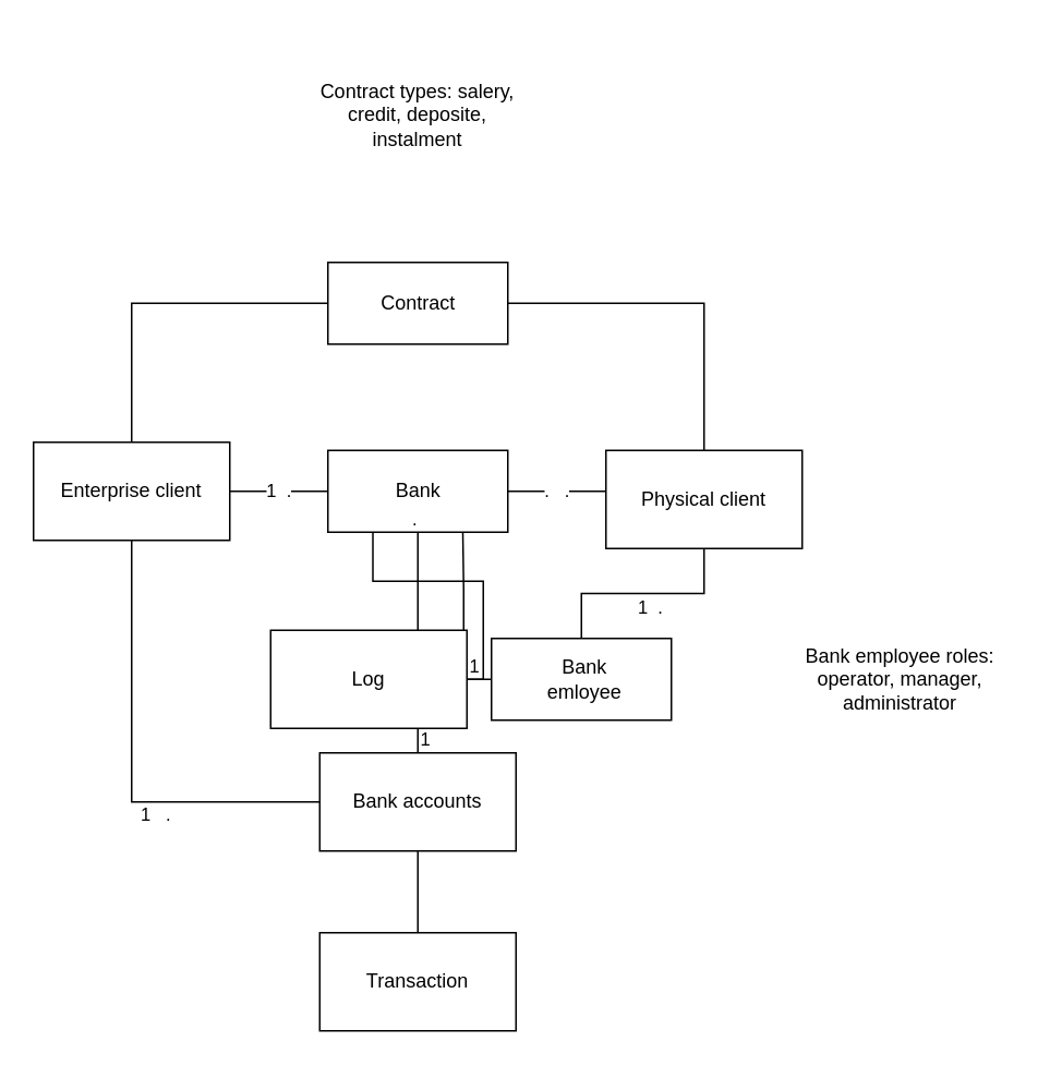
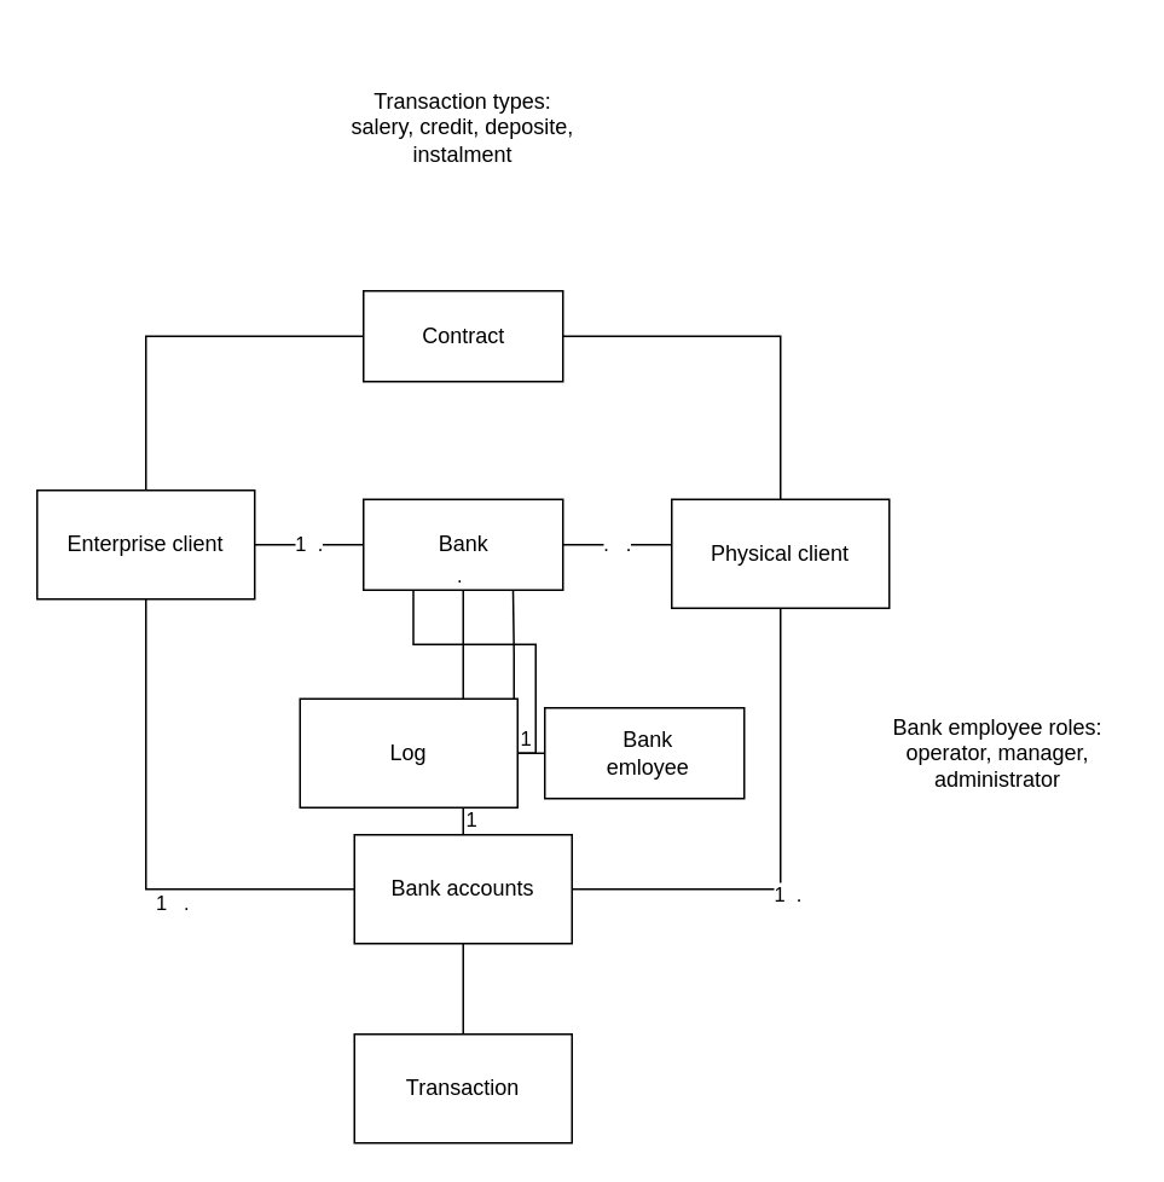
  <mxCell id="0" />
  <mxCell id="1" parent="0" />
  <mxCell id="2" value="Enterprise client" style="rounded=0;whiteSpace=wrap;html=1;" parent="1" vertex="1"><mxGeometry x="20" y="270" width="120" height="60" as="geometry" /></mxCell>
  <mxCell id="3" value="Bank accounts" style="rounded=0;whiteSpace=wrap;html=1;" parent="1" vertex="1"><mxGeometry x="195" y="460" width="120" height="60" as="geometry" /></mxCell>
  <mxCell id="4" value="1&amp;nbsp; ." style="endArrow=none;html=1;rounded=0;exitX=1;exitY=0.5;exitDx=0;exitDy=0;entryX=0;entryY=0.5;entryDx=0;entryDy=0;" parent="1" source="2" target="7" edge="1"><mxGeometry width="50" height="50" relative="1" as="geometry"><mxPoint x="420" y="735" as="sourcePoint" /><mxPoint x="190" y="205" as="targetPoint" /></mxGeometry></mxCell>
  <mxCell id="5" value="Physical client" style="rounded=0;whiteSpace=wrap;html=1;" parent="1" vertex="1"><mxGeometry x="370" y="275" width="120" height="60" as="geometry" /></mxCell>
  <mxCell id="6" value=".&amp;nbsp; &amp;nbsp;." style="endArrow=none;html=1;rounded=0;exitX=1;exitY=0.5;exitDx=0;exitDy=0;" parent="1" source="7" edge="1"><mxGeometry width="50" height="50" relative="1" as="geometry"><mxPoint x="250" y="335" as="sourcePoint" /><mxPoint x="370" y="300" as="targetPoint" /></mxGeometry></mxCell>
  <mxCell id="7" value="Bank" style="html=1;" parent="1" vertex="1"><mxGeometry x="200" y="275" width="110" height="50" as="geometry" /></mxCell>
  <mxCell id="8" value="" style="endArrow=none;html=1;edgeStyle=orthogonalEdgeStyle;rounded=0;exitX=0.5;exitY=0;exitDx=0;exitDy=0;" parent="1" source="3" target="7" edge="1"><mxGeometry relative="1" as="geometry"><mxPoint x="360" y="505" as="sourcePoint" /><mxPoint x="520" y="505" as="targetPoint" /></mxGeometry></mxCell>
  <mxCell id="9" value="1" style="edgeLabel;resizable=0;html=1;align=left;verticalAlign=bottom;" parent="8" connectable="0" vertex="1"><mxGeometry x="-1" relative="1" as="geometry" /></mxCell>
  <mxCell id="10" value="." style="edgeLabel;resizable=0;html=1;align=right;verticalAlign=bottom;" parent="8" connectable="0" vertex="1"><mxGeometry x="1" relative="1" as="geometry" /></mxCell>
- <mxCell id="11" value="1&amp;nbsp; ." style="endArrow=none;endFill=0;html=1;edgeStyle=orthogonalEdgeStyle;align=left;verticalAlign=top;rounded=0;exitX=0.5;exitY=1;exitDx=0;exitDy=0;" parent="1" source="5" target="13" edge="1"><mxGeometry x="0.073" y="-5" relative="1" as="geometry"><mxPoint x="460" y="490" as="sourcePoint" /><mxPoint x="370" y="500" as="targetPoint" /><mxPoint as="offset" /></mxGeometry></mxCell>
+ <mxCell id="11" value="1&amp;nbsp; ." style="endArrow=none;endFill=0;html=1;edgeStyle=orthogonalEdgeStyle;align=left;verticalAlign=top;rounded=0;entryX=1;entryY=0.5;entryDx=0;entryDy=0;exitX=0.5;exitY=1;exitDx=0;exitDy=0;" parent="1" source="5" target="3" edge="1"><mxGeometry x="0.073" y="-5" relative="1" as="geometry"><mxPoint x="460" y="490" as="sourcePoint" /><mxPoint x="370" y="500" as="targetPoint" /><mxPoint as="offset" /></mxGeometry></mxCell>
  <mxCell id="12" value="1&amp;nbsp; &amp;nbsp;." style="endArrow=none;endFill=0;html=1;edgeStyle=orthogonalEdgeStyle;align=left;verticalAlign=top;rounded=0;exitX=0.5;exitY=1;exitDx=0;exitDy=0;entryX=0;entryY=0.5;entryDx=0;entryDy=0;" parent="1" source="2" target="3" edge="1"><mxGeometry x="0.191" y="5" relative="1" as="geometry"><mxPoint x="200" y="440" as="sourcePoint" /><mxPoint x="360" y="440" as="targetPoint" /><mxPoint as="offset" /></mxGeometry></mxCell>
  <mxCell id="13" value="&amp;nbsp;Bank&lt;br&gt;&amp;nbsp;emloyee" style="html=1;" parent="1" vertex="1"><mxGeometry x="300" y="390" width="110" height="50" as="geometry" /></mxCell>
  <mxCell id="14" value="Contract" style="html=1;" parent="1" vertex="1"><mxGeometry x="200" y="160" width="110" height="50" as="geometry" /></mxCell>
  <mxCell id="15" value="" style="endArrow=none;html=1;rounded=0;exitX=1;exitY=0.5;exitDx=0;exitDy=0;entryX=0.5;entryY=0;entryDx=0;entryDy=0;" parent="1" source="14" target="5" edge="1"><mxGeometry width="50" height="50" relative="1" as="geometry"><mxPoint x="310" y="185" as="sourcePoint" /><mxPoint x="430" y="275" as="targetPoint" /><Array as="points"><mxPoint x="430" y="185" /></Array></mxGeometry></mxCell>
  <mxCell id="16" value="" style="endArrow=none;html=1;rounded=0;exitX=0.5;exitY=0;exitDx=0;exitDy=0;entryX=0;entryY=0.5;entryDx=0;entryDy=0;" parent="1" source="2" target="14" edge="1"><mxGeometry width="50" height="50" relative="1" as="geometry"><mxPoint x="80" y="270" as="sourcePoint" /><mxPoint x="200" y="185" as="targetPoint" /><Array as="points"><mxPoint x="80" y="185" /></Array></mxGeometry></mxCell>
  <mxCell id="17" value="" style="endArrow=none;html=1;rounded=0;entryX=0;entryY=0.5;entryDx=0;entryDy=0;exitX=0.75;exitY=1;exitDx=0;exitDy=0;" parent="1" source="7" target="13" edge="1"><mxGeometry width="50" height="50" relative="1" as="geometry"><mxPoint x="282.5" y="325" as="sourcePoint" /><mxPoint x="345" y="390" as="targetPoint" /><Array as="points"><mxPoint x="283" y="360" /><mxPoint x="283" y="415" /></Array></mxGeometry></mxCell>
  <mxCell id="18" value="Bank employee roles: operator, manager, administrator" style="text;html=1;strokeColor=none;fillColor=none;align=center;verticalAlign=middle;whiteSpace=wrap;rounded=0;" parent="1" vertex="1"><mxGeometry x="480" y="370" width="140" height="90" as="geometry" /></mxCell>
- <mxCell id="19" value="Contract types: salery, credit, deposite, instalment" style="text;html=1;strokeColor=none;fillColor=none;align=center;verticalAlign=middle;whiteSpace=wrap;rounded=0;" parent="1" vertex="1"><mxGeometry x="190" y="20" width="130" height="100" as="geometry" /></mxCell>
+ <mxCell id="19" value="Transaction types: salery, credit, deposite, instalment" style="text;html=1;strokeColor=none;fillColor=none;align=center;verticalAlign=middle;whiteSpace=wrap;rounded=0;" parent="1" vertex="1"><mxGeometry x="190" y="20" width="130" height="100" as="geometry" /></mxCell>
  <mxCell id="20" value="Transaction" style="rounded=0;whiteSpace=wrap;html=1;" parent="1" vertex="1"><mxGeometry x="195" y="570" width="120" height="60" as="geometry" /></mxCell>
  <mxCell id="21" value="" style="endArrow=none;html=1;rounded=0;exitX=0.5;exitY=0;exitDx=0;exitDy=0;entryX=0.5;entryY=1;entryDx=0;entryDy=0;" parent="1" source="20" target="3" edge="1"><mxGeometry width="50" height="50" relative="1" as="geometry"><mxPoint x="270" y="240" as="sourcePoint" /><mxPoint x="320" y="190" as="targetPoint" /></mxGeometry></mxCell>
  <mxCell id="22" value="Log" style="rounded=0;whiteSpace=wrap;html=1;" parent="1" vertex="1"><mxGeometry x="165" y="385" width="120" height="60" as="geometry" /></mxCell>
  <mxCell id="23" value="" style="endArrow=none;endFill=0;html=1;edgeStyle=orthogonalEdgeStyle;align=left;verticalAlign=top;rounded=0;exitX=1;exitY=0.5;exitDx=0;exitDy=0;entryX=0.25;entryY=1;entryDx=0;entryDy=0;" parent="1" source="22" target="7" edge="1"><mxGeometry x="-1" relative="1" as="geometry"><mxPoint x="220" y="210" as="sourcePoint" /><mxPoint x="380" y="210" as="targetPoint" /></mxGeometry></mxCell>
  <mxCell id="24" value="1" style="edgeLabel;resizable=0;html=1;align=left;verticalAlign=bottom;" parent="23" connectable="0" vertex="1"><mxGeometry x="-1" relative="1" as="geometry" /></mxCell>
